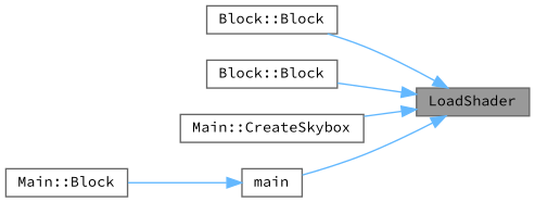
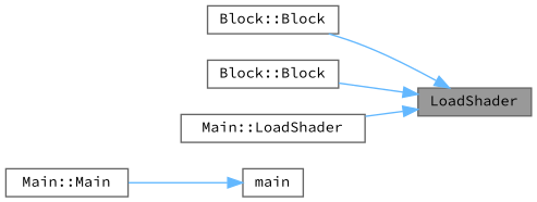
  digraph {
    fontname="Source Code Pro"
    rankdir=RL
    node [color=grey40 fillcolor=white fontname="Source Code Pro" fontsize=10 shape=box style=filled]
    edge [color=steelblue1 dir=back fontname="Source Code Pro" fontsize=10 labelfontname=Helvetica labelfontsize=10 style=solid]
    n1 [color=gray40 fillcolor=grey60 fontcolor=black height=0.2 label=LoadShader width=0.4]
    n2 [height=0.2 label="Block::Block" width=0.4]
    n3 [height=0.2 label="Block::Block" width=0.4]
-   n4 [height=0.2 label="Main::CreateSkybox" width=0.4]
+   n4 [height=0.2 label="Main::LoadShader" width=0.4]
    n5 [height=0.2 label=main width=0.4]
-   n6 [height=0.2 label="Main::Block" width=0.4]
+   n6 [height=0.2 label="Main::Main" width=0.4]
    n1 -> n2
    n1 -> n3
    n1 -> n4
-   n1 -> n5
    n5 -> n6
  }
